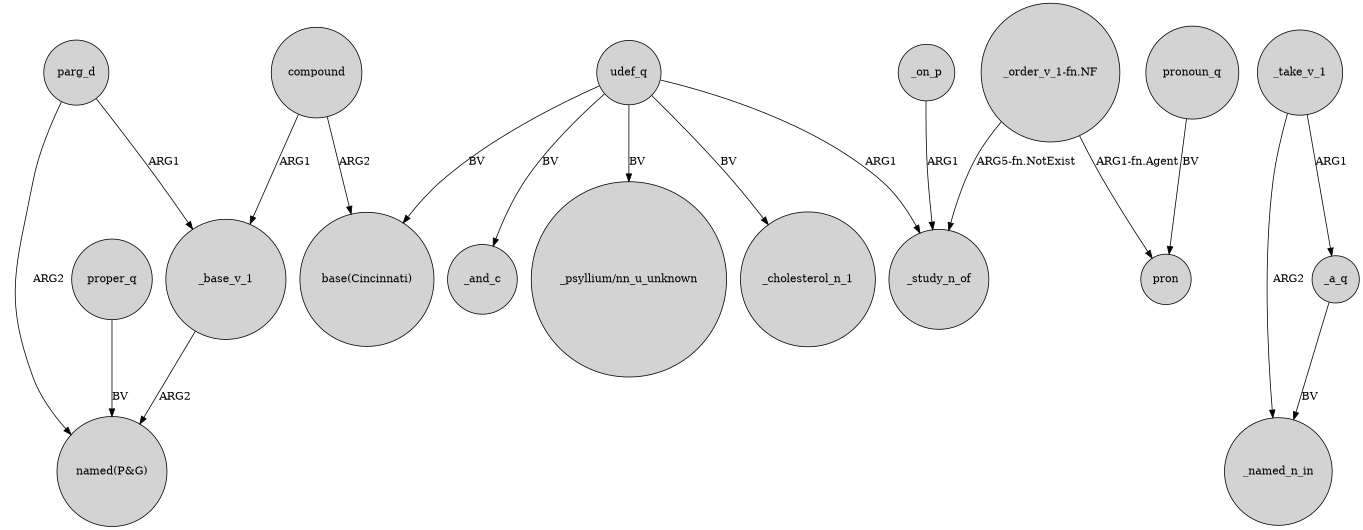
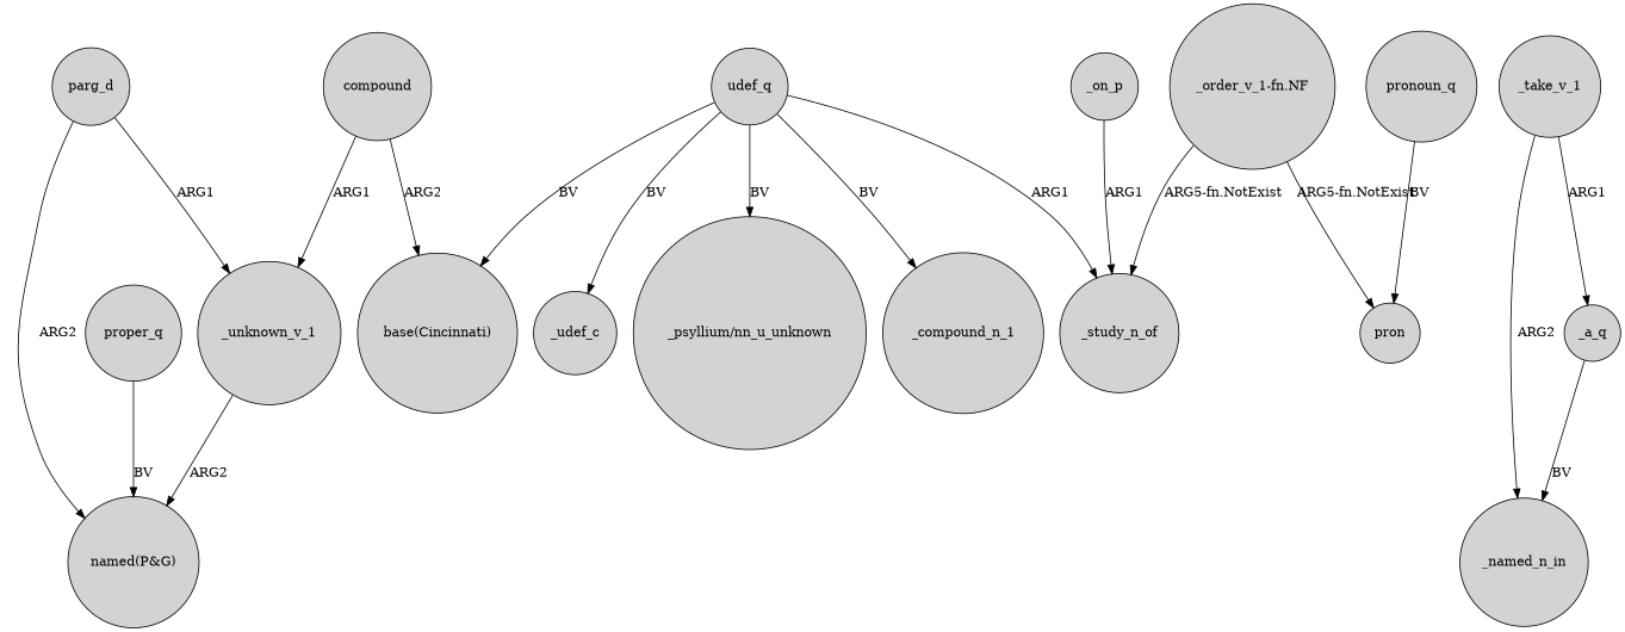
  digraph {
    node [shape=circle style=filled]
-   _base_v_1
+   _base_v_1 [label=_unknown_v_1]
    "named(P&G)"
    n3 [label=_named_n_in]
    _a_q
    udef_q
    "_psyllium/nn_u_unknown"
-   _cholesterol_n_1
+   _cholesterol_n_1 [label=_compound_n_1]
    _study_n_of
    n9 [label="base(Cincinnati)"]
-   _and_c
+   _and_c [label=_udef_c]
    "_order_v_1-fn.NF"
    pron
    proper_q
    compound
    pronoun_q
    _take_v_1
    _on_p
    parg_d
    _base_v_1 -> "named(P&G)" [label=ARG2]
    _a_q -> n3 [label=BV]
    udef_q -> "_psyllium/nn_u_unknown" [label=BV]
    udef_q -> _cholesterol_n_1 [label=BV]
    udef_q -> _study_n_of [label=ARG1]
    udef_q -> n9 [label=BV]
    udef_q -> _and_c [label=BV]
    "_order_v_1-fn.NF" -> _study_n_of [label="ARG5-fn.NotExist"]
-   "_order_v_1-fn.NF" -> pron [label="ARG1-fn.Agent"]
+   "_order_v_1-fn.NF" -> pron [label="ARG5-fn.NotExist"]
    proper_q -> "named(P&G)" [label=BV]
    compound -> _base_v_1 [label=ARG1]
    compound -> n9 [label=ARG2]
    pronoun_q -> pron [label=BV]
    _take_v_1 -> n3 [label=ARG2]
    _take_v_1 -> _a_q [label=ARG1]
    _on_p -> _study_n_of [label=ARG1]
    parg_d -> _base_v_1 [label=ARG1]
    parg_d -> "named(P&G)" [label=ARG2]
  }
